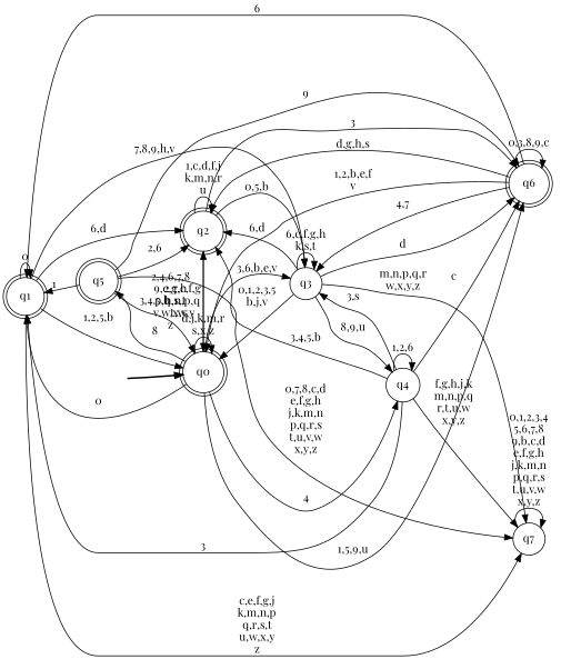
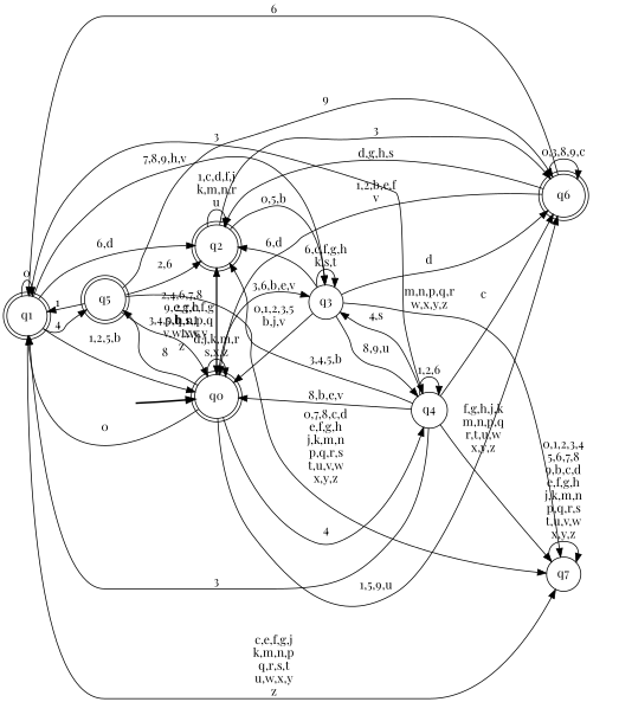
  digraph {
    fontname="Playfair Display"
    rankdir=LR
    node [fontname="Playfair Display" shape=doublecircle style="rounded,filled" color=black fillcolor=white]
    edge [fontname="Playfair Display"]
    __start0 [height=0 shape=none style=invis width=0 color="" fillcolor=""]
    n2 [label=q0]
    n3 [label=q1]
    n4 [label=q2]
    n5 [label=q3 shape=circle style=filled]
    n6 [label=q4 shape=circle style=filled]
    n7 [label=q5]
    n8 [label=q6]
    n9 [label=q7 shape=circle style=filled]
    subgraph cluster_1 {
      nodesep=0.15
      ranksep=0.15
      style=invis
      __start0
      n2
    }
    __start0 -> n2 [penwidth=2]
    n2 -> n2 [label="d,j,k,m,r\ns,x,z"]
    n2 -> n3 [label=0]
    n2 -> n4 [label="2,7,c,f,g\nh,n,p,q\nt,w,y"]
    n2 -> n5 [label="3,6,b,e,v"]
    n2 -> n6 [label=4]
    n2 -> n7 [label=8]
    n2 -> n8 [label="1,5,9,u"]
    n3 -> n2 [label="1,2,5,b"]
    n3 -> n3 [label=0]
    n3 -> n4 [label="6,d"]
    n3 -> n5 [label="7,8,9,h,v"]
+   n3 -> n6 [label=3]
+   n3 -> n7 [label=4]
    n3 -> n9 [label="c,e,f,g,j\nk,m,n,p\nq,r,s,t\nu,w,x,y\nz"]
    n4 -> n2 [label="2,4,6,7,8\n9,e,g,h\np,q,s,t\nv,w,x,y\nz"]
    n4 -> n4 [label="1,c,d,f,j\nk,m,n,r\nu"]
    n4 -> n5 [label="0,5,b"]
    n4 -> n8 [label=3]
    n5 -> n2 [label="0,1,2,3,5\nb,j,v"]
    n5 -> n4 [label="6,d"]
    n5 -> n5 [label="6,c,f,g,h\nk,s,t"]
    n5 -> n6 [label="8,9,u"]
    n5 -> n8 [label=d]
    n5 -> n9 [label="m,n,p,q,r\nw,x,y,z"]
+   n6 -> n2 [label="8,b,e,v"]
    n6 -> n3 [label=3]
    n6 -> n4 [label="3,4,5,b"]
-   n6 -> n5 [label="3,s"]
+   n6 -> n5 [label="4,s"]
    n6 -> n6 [label="1,2,6"]
    n6 -> n8 [label=c]
    n6 -> n9 [label="f,g,h,j,k\nm,n,p,q\nr,t,u,w\nx,y,z"]
    n7 -> n2 [label="3,4,5,b"]
    n7 -> n3 [label=1]
    n7 -> n4 [label="2,6"]
    n7 -> n8 [label=9]
    n7 -> n9 [label="0,7,8,c,d\ne,f,g,h\nj,k,m,n\np,q,r,s\nt,u,v,w\nx,y,z"]
    n8 -> n2 [label="1,2,b,e,f\nv"]
    n8 -> n3 [label=6]
    n8 -> n4 [label="d,g,h,s"]
-   n8 -> n5 [label="4,7"]
    n8 -> n8 [label="0,3,8,9,c"]
    n9 -> n9 [label="0,1,2,3,4\n5,6,7,8\n9,b,c,d\ne,f,g,h\nj,k,m,n\np,q,r,s\nt,u,v,w\nx,y,z"]
  }
